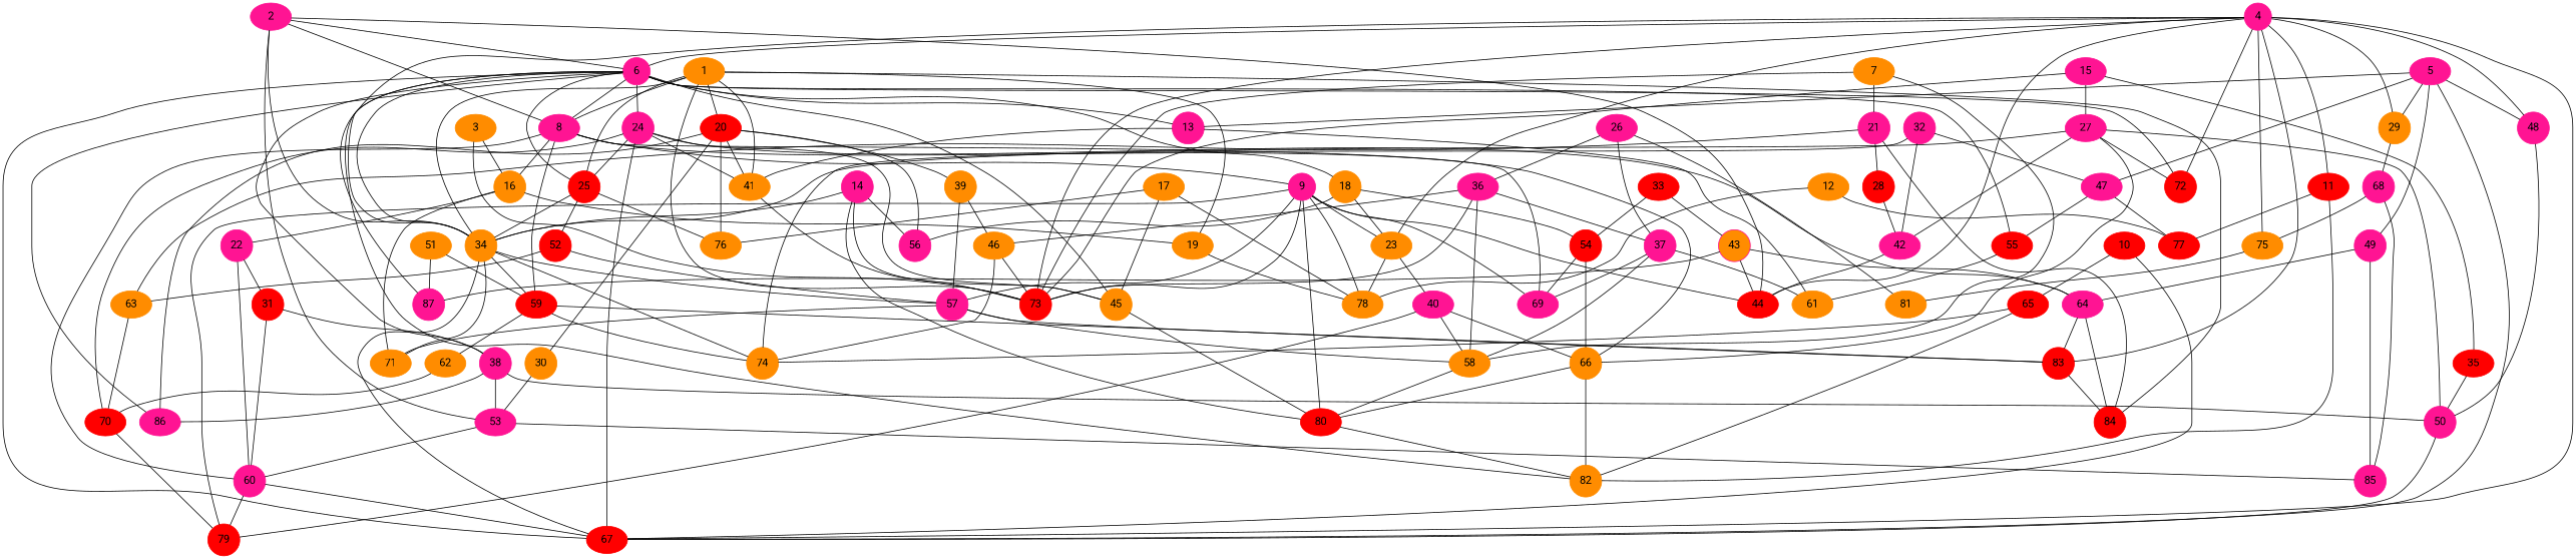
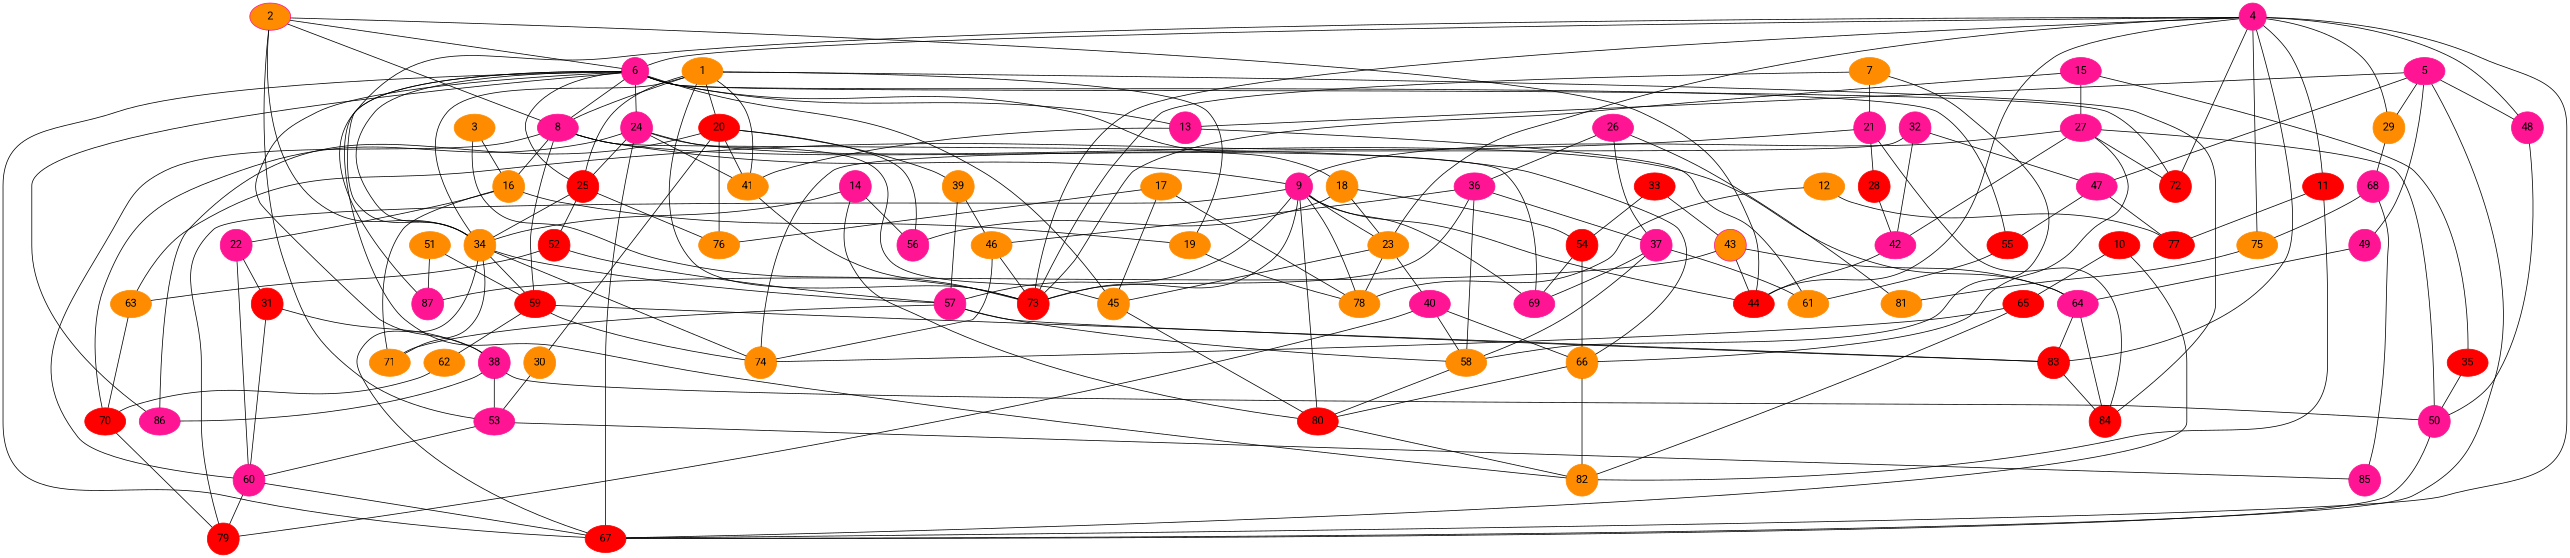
  graph {
    fontname=Roboto
    node [color=deeppink fontname=Roboto shape=ellipse style=filled]
    edge [fontname=Roboto weight=1.0]
    1 [color=darkorange]
    8
    20 [color=red]
    25 [color=red shape=circle]
    34 [color=darkorange shape=circle]
    41 [color=darkorange]
    73 [color=red shape=circle]
    84 [color=red shape=circle]
    19 [color=darkorange]
    16 [color=darkorange shape=circle]
    9 [shape=circle]
    59 [color=red]
    60 [shape=circle]
    66 [color=darkorange shape=circle]
    69
    86
    56 [shape=circle]
    76 [color=darkorange]
    30 [color=darkorange shape=circle]
    39 [color=darkorange shape=circle]
    52 [color=red shape=circle]
    71 [color=darkorange]
    67 [color=red]
    57 [shape=circle]
    74 [color=darkorange shape=circle]
-   2
+   2 [fillcolor=darkorange]
    6 [shape=circle]
    44 [color=red]
    53
    72 [color=red shape=circle]
    13 [shape=circle]
    18 [color=darkorange shape=circle]
    24 [shape=circle]
    38 [shape=circle]
    45 [color=darkorange shape=circle]
    55 [color=red]
    82 [color=darkorange shape=circle]
    87 [shape=circle]
    85 [shape=circle]
    3 [color=darkorange]
    22 [shape=circle]
    4 [shape=circle]
    11 [color=red]
    23 [color=darkorange]
    29 [color=darkorange shape=circle]
    48 [shape=circle]
    75 [color=darkorange]
    83 [color=red shape=circle]
    77 [color=red]
    78 [color=darkorange]
    40
    68 [shape=circle]
    50 [shape=circle]
    81 [color=darkorange]
    5
    47
    49 [shape=circle]
    61 [color=darkorange]
    32 [shape=circle]
    42
    64
    54 [color=red shape=circle]
    70 [color=red]
    80 [color=red]
    7 [color=darkorange]
    21 [shape=circle]
    58 [color=darkorange]
    28 [color=red shape=circle]
    63 [color=darkorange]
    79 [color=red shape=circle]
    62 [color=darkorange]
    10 [color=red]
    65 [color=red]
    12 [color=darkorange]
    14 [shape=circle]
    15
    27
    35 [color=red]
    31 [color=red shape=circle]
    17 [color=darkorange]
    46 [color=darkorange]
    26
    36
    37 [shape=circle]
    33 [color=red]
    43 [fillcolor=darkorange shape=circle]
    51 [color=darkorange]
    1 -- 8
    1 -- 20
    1 -- 25
    1 -- 34
    1 -- 41
    1 -- 73
    1 -- 84
    1 -- 19
    8 -- 16
    8 -- 9
    8 -- 59
    8 -- 60
    8 -- 66
    8 -- 69
    20 -- 41
    20 -- 86
    20 -- 56
    20 -- 76
    20 -- 30
    20 -- 39 [weight=2.0]
    25 -- 34
    25 -- 76
    25 -- 52
    34 -- 59
    34 -- 71
    34 -- 67
    34 -- 57
    34 -- 74
    41 -- 73
    19 -- 78
    16 -- 19
    16 -- 71
    16 -- 22
    9 -- 73
    9 -- 69
    9 -- 57
    9 -- 44
    9 -- 23
    9 -- 78
    9 -- 80
    9 -- 79
    59 -- 74
    59 -- 83
    59 -- 62
    60 -- 67
    60 -- 79
    66 -- 82
    66 -- 80
    30 -- 53
    39 -- 57
    39 -- 46
    52 -- 57
    52 -- 63
    57 -- 71
    57 -- 83
    57 -- 58
    2 -- 8
    2 -- 34
    2 -- 6
    2 -- 44
    2 -- 53
    6 -- 8
    6 -- 25
    6 -- 34
    6 -- 86
    6 -- 67 [weight=3.0]
    6 -- 72
    6 -- 13
    6 -- 18 [weight=2.0]
    6 -- 24 [weight=3.0]
    6 -- 38
    6 -- 45 [weight=2.0]
    6 -- 55
    6 -- 82
    6 -- 87
    53 -- 60
    53 -- 85
    13 -- 41
    13 -- 61
    18 -- 56
    18 -- 23
    18 -- 54
    24 -- 25
    24 -- 41
    24 -- 67 [weight=2.0]
    24 -- 45
    24 -- 64
    24 -- 70
    38 -- 86
    38 -- 53
    38 -- 50
    45 -- 80 [weight=2.0]
    55 -- 61
    3 -- 73
    3 -- 16 [weight=2.0]
    22 -- 60
    22 -- 31
    4 -- 34
    4 -- 73
    4 -- 67 [weight=2.0]
    4 -- 6
    4 -- 44
    4 -- 72
    4 -- 11
    4 -- 23
    4 -- 29
    4 -- 48
    4 -- 75
    4 -- 83
    11 -- 82
    11 -- 77
-   14 -- 45
+   23 -- 45
    23 -- 78
    23 -- 40
    29 -- 68
    48 -- 50
    75 -- 81
    83 -- 84
    40 -- 66
    40 -- 58
    40 -- 79
    68 -- 85
    68 -- 75
    50 -- 67
    5 -- 67
    5 -- 13
    5 -- 29
    5 -- 48
    5 -- 47
    5 -- 49
    47 -- 55
    47 -- 77
-   49 -- 85
    49 -- 64
    32 -- 74
    32 -- 47
    32 -- 42
    42 -- 44
    64 -- 84
    64 -- 83
    54 -- 66
    54 -- 69
    70 -- 79
    80 -- 82
    7 -- 73
    7 -- 21
    7 -- 58
    21 -- 84
    21 -- 28
    21 -- 63
    58 -- 80
    28 -- 42
    63 -- 70
    62 -- 70
    10 -- 67
    10 -- 65
    65 -- 74
    65 -- 82
    12 -- 77
    12 -- 78
    14 -- 34
    14 -- 56
    14 -- 80
    15 -- 73
    15 -- 27
    15 -- 35
-   27 -- 34
+   27 -- 9
    27 -- 66
    27 -- 72
    27 -- 50
    27 -- 42
    35 -- 50
    31 -- 60
    31 -- 38
    17 -- 76
    17 -- 45
    17 -- 78
    46 -- 73
    46 -- 74
    26 -- 81
    26 -- 36
    26 -- 37
    36 -- 73
    36 -- 58
    36 -- 46
    36 -- 37
    37 -- 69
    37 -- 61
    37 -- 58
    33 -- 54
    33 -- 43
    43 -- 44
    43 -- 87
    43 -- 64
    51 -- 59
    51 -- 87
  }
